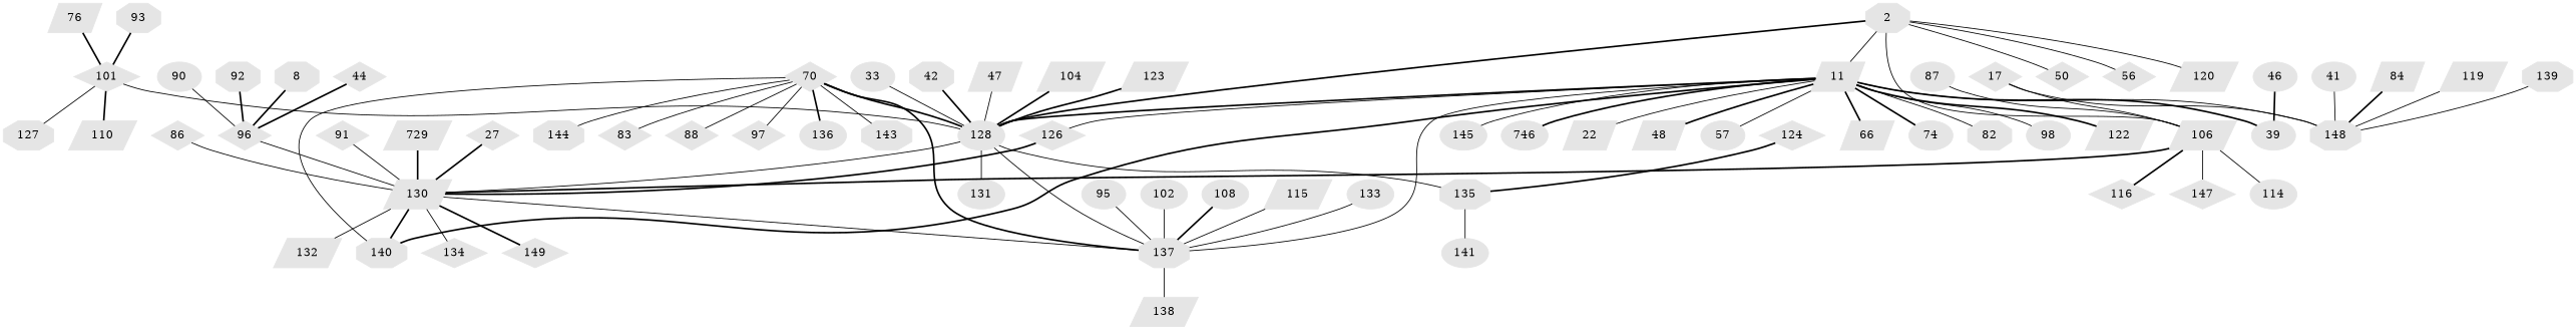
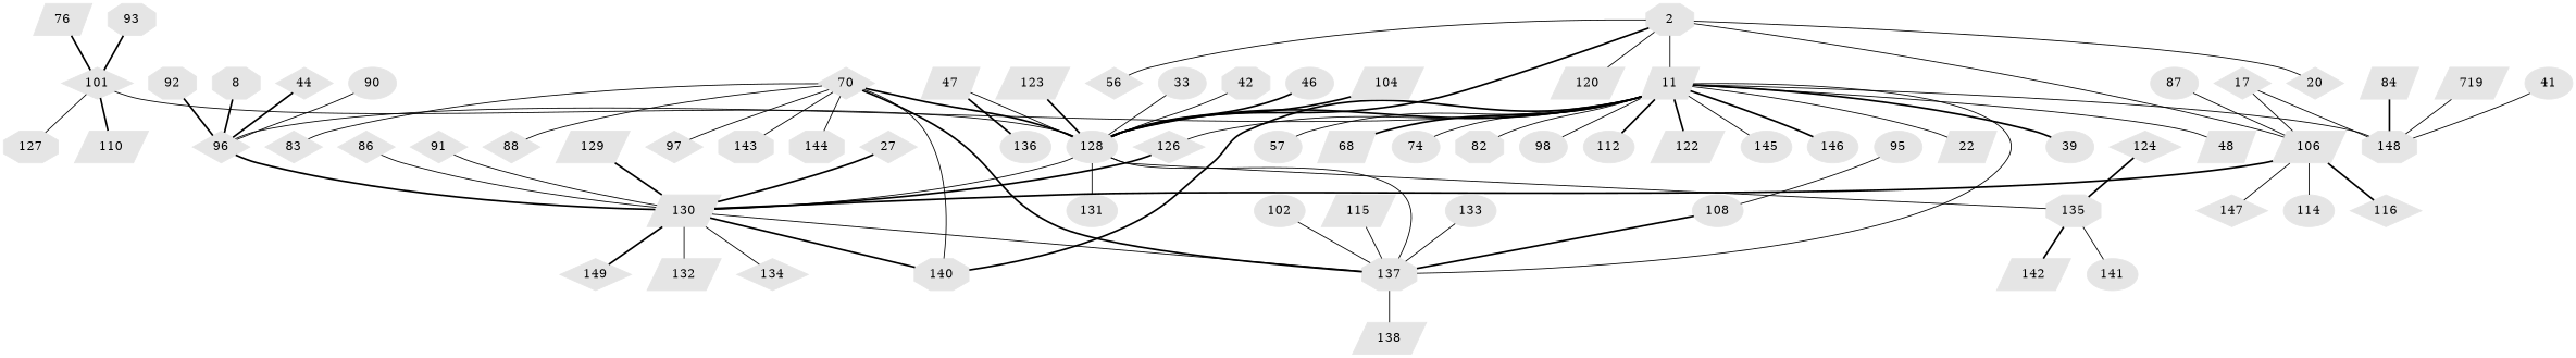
  graph {
    node [color=gray90 shape=ellipse style=filled]
    edge [style=solid]
    11 [shape=parallelogram super="+1"]
    128 [super="+3"]
    96 [shape=diamond super="+6"]
    22 [shape=parallelogram]
    39
    48 [shape=parallelogram]
    57
-   66 [shape=parallelogram]
+   66 [shape=parallelogram label=68]
    74 [super="+72"]
    82 [shape=octagon]
    98
+   112
    122 [shape=parallelogram super="+99"]
    126 [shape=diamond super="+79"]
    137 [shape=octagon super="+58+121+10+68"]
    140 [shape=octagon super="+125"]
    145
-   146 [label=746]
+   146
    148 [shape=octagon super="+5+65"]
    2 [shape=octagon]
-   50 [shape=diamond]
+   50 [shape=diamond label=20]
    56 [shape=diamond]
    106 [shape=parallelogram super="+67+81"]
    120 [shape=parallelogram]
    130 [shape=parallelogram super="+94+25+62+63+71+15"]
    114
    116 [shape=diamond]
    147 [shape=diamond]
    135 [shape=octagon super="+113"]
    131
    8 [shape=octagon]
    138 [shape=parallelogram]
    17 [shape=diamond super="+16"]
    132 [shape=parallelogram]
    134 [shape=diamond super="+73+103+109+111"]
    149 [shape=diamond super="+77"]
    27 [shape=diamond]
    33
    41
    42 [shape=octagon]
    44 [shape=diamond]
    46
    47 [shape=parallelogram]
    70 [shape=diamond super="+53+21"]
    83 [shape=diamond]
    88 [shape=diamond]
    97 [shape=diamond]
    136 [super="+28"]
    143 [shape=octagon]
    144 [shape=octagon]
    76 [shape=parallelogram super="+20"]
    101 [shape=diamond super="+4+61+55+60"]
    110 [shape=parallelogram]
    127 [shape=octagon]
    84 [shape=parallelogram super="+35"]
    86 [shape=diamond]
    87
    90
    91 [shape=diamond super="+78"]
    92 [shape=octagon super="+69"]
    93 [shape=octagon]
    95
    102
    104 [shape=parallelogram]
    108 [super="+51"]
    115 [shape=parallelogram super="+64"]
-   119 [shape=parallelogram super="+59"]
+   119 [shape=parallelogram super="+59" label=719]
    123 [shape=parallelogram]
    141
+   142 [shape=parallelogram]
    124 [shape=diamond]
-   129 [shape=parallelogram super="+117" label=729]
+   129 [shape=parallelogram super="+117"]
    133 [super="+18"]
-   139 [shape=octagon]
    11 -- 128 [style=bold]
+   11 -- 96 [weight=3]
    11 -- 22
    11 -- 39 [style=bold]
-   11 -- 48 [style=bold]
+   11 -- 48
    11 -- 57
    11 -- 66 [style=bold]
-   11 -- 74 [style=bold]
+   11 -- 74
    11 -- 82
    11 -- 98
+   11 -- 112 [style=bold]
    11 -- 122 [style=bold]
    11 -- 126
    11 -- 137 [weight=2]
    11 -- 140 [style=bold]
    11 -- 145
    11 -- 146 [style=bold]
    11 -- 148 [weight=3]
    128 -- 137
    128 -- 130
    128 -- 135 [weight=2]
    128 -- 131
-   96 -- 130 [weight=2]
+   96 -- 130 [style=bold weight=2]
    126 -- 130 [style=bold]
    137 -- 138
    2 -- 11 [weight=2]
    2 -- 128 [style=bold]
    2 -- 50
    2 -- 56
    2 -- 106 [weight=2]
    2 -- 120
    106 -- 130 [style=bold weight=2]
    106 -- 114
    106 -- 116 [style=bold]
    106 -- 147
    130 -- 137
    130 -- 140 [style=bold]
    130 -- 132
    130 -- 134
    130 -- 149 [style=bold]
    135 -- 141
+   135 -- 142 [style=bold]
    8 -- 96 [style=bold]
    17 -- 148
    17 -- 106
    27 -- 130 [style=bold]
    33 -- 128
    41 -- 148
-   42 -- 128 [style=bold]
+   42 -- 128
    44 -- 96 [style=bold]
-   46 -- 39 [style=bold]
+   46 -- 128 [style=bold]
    47 -- 128
    70 -- 128 [style=bold weight=2]
    70 -- 137 [style=bold weight=2]
    70 -- 140
    70 -- 83
    70 -- 88
    70 -- 97
-   70 -- 136 [style=bold]
+   47 -- 136 [style=bold]
    70 -- 143
    70 -- 144
    76 -- 101 [style=bold]
    101 -- 128 [weight=2]
    101 -- 110 [style=bold]
    101 -- 127
    84 -- 148 [style=bold]
    86 -- 130
    87 -- 106
    90 -- 96
    91 -- 130
    92 -- 96 [style=bold]
    93 -- 101 [style=bold]
-   95 -- 137
+   95 -- 108
    102 -- 137
    104 -- 128 [style=bold]
    108 -- 137 [style=bold]
    115 -- 137
    119 -- 148
    123 -- 128 [style=bold]
    124 -- 135 [style=bold]
    129 -- 130 [style=bold weight=3]
    133 -- 137
-   139 -- 148
  }
